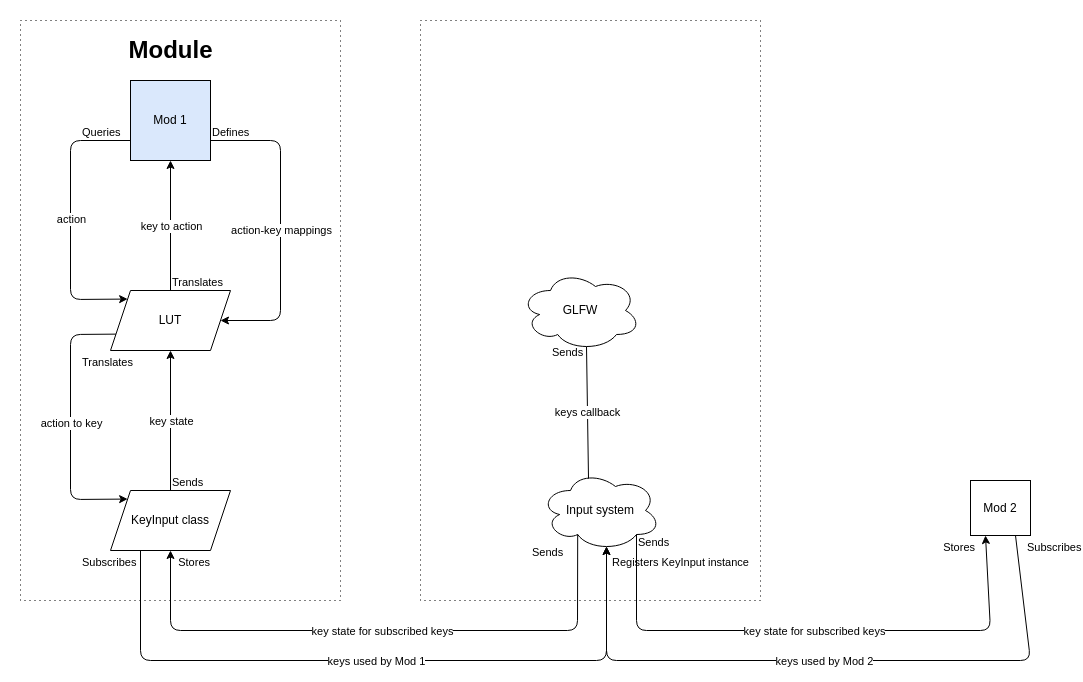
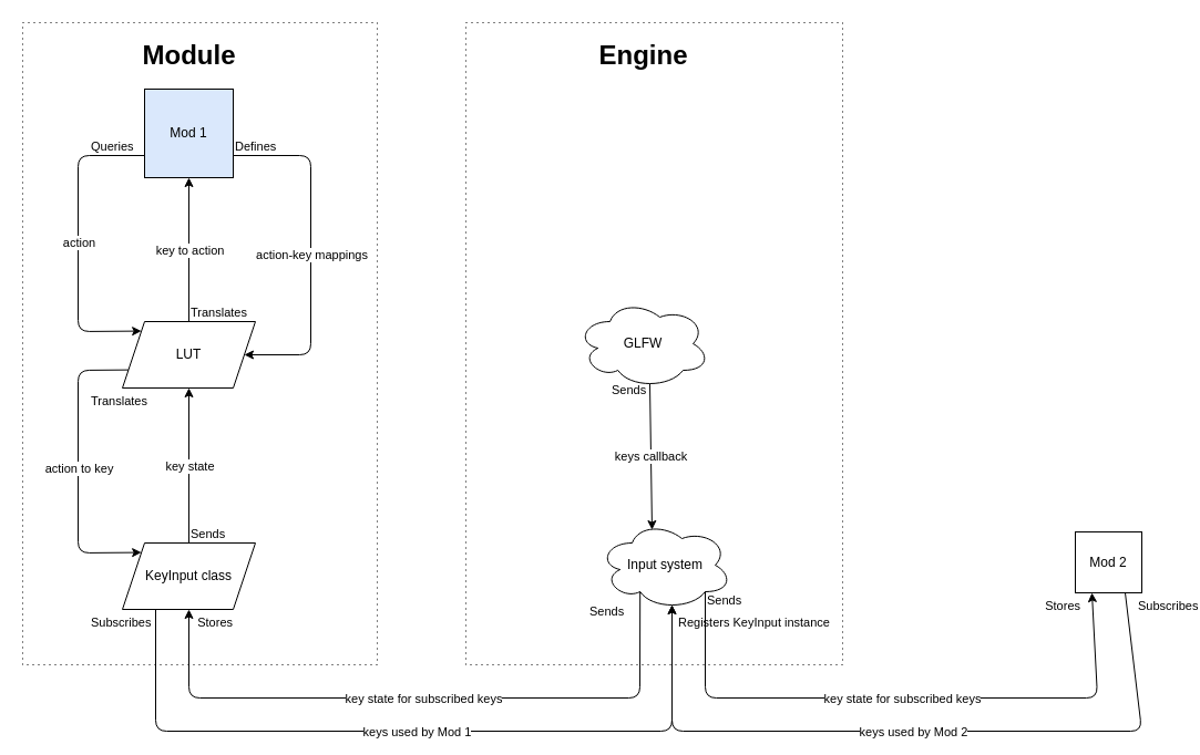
  <mxCell id="0" />
  <mxCell id="1" parent="0" />
  <mxCell id="2" value="" style="rounded=0;whiteSpace=wrap;html=1;fillColor=none;dashed=1;dashPattern=1 4;" vertex="1" parent="1"><mxGeometry x="420" y="20" width="340" height="580" as="geometry" /></mxCell>
  <mxCell id="3" value="" style="rounded=0;whiteSpace=wrap;html=1;fillColor=none;dashed=1;dashPattern=1 4;" vertex="1" parent="1"><mxGeometry x="20" y="20" width="320" height="580" as="geometry" /></mxCell>
  <mxCell id="4" value="Mod 1" style="whiteSpace=wrap;html=1;aspect=fixed;fontColor=#000000;fillColor=#dae8fc;" parent="1" vertex="1"><mxGeometry x="130" y="80" width="80" height="80" as="geometry" /></mxCell>
  <mxCell id="5" value="Input system" style="ellipse;shape=cloud;whiteSpace=wrap;html=1;" vertex="1" parent="1"><mxGeometry x="540" y="470" width="120" height="80" as="geometry" /></mxCell>
- <mxCell id="6" value="" style="endArrow=none;html=1;exitX=0.55;exitY=0.95;exitDx=0;exitDy=0;exitPerimeter=0;entryX=0.4;entryY=0.1;entryDx=0;entryDy=0;entryPerimeter=0;" edge="1" parent="1" source="28" target="5"><mxGeometry relative="1" as="geometry"><mxPoint x="450" y="575" as="sourcePoint" /><mxPoint x="610" y="575" as="targetPoint" /></mxGeometry></mxCell>
+ <mxCell id="6" value="" style="endArrow=classic;html=1;exitX=0.55;exitY=0.95;exitDx=0;exitDy=0;exitPerimeter=0;entryX=0.4;entryY=0.1;entryDx=0;entryDy=0;entryPerimeter=0;" edge="1" parent="1" source="28" target="5"><mxGeometry relative="1" as="geometry"><mxPoint x="450" y="575" as="sourcePoint" /><mxPoint x="610" y="575" as="targetPoint" /></mxGeometry></mxCell>
  <mxCell id="7" value="keys callback" style="edgeLabel;resizable=0;html=1;align=center;verticalAlign=middle;" connectable="0" vertex="1" parent="6"><mxGeometry relative="1" as="geometry" /></mxCell>
  <mxCell id="8" value="Sends" style="edgeLabel;resizable=0;html=1;align=left;verticalAlign=bottom;" connectable="0" vertex="1" parent="6"><mxGeometry x="-1" relative="1" as="geometry"><mxPoint x="-36" y="14" as="offset" /></mxGeometry></mxCell>
  <mxCell id="9" value="KeyInput class" style="shape=parallelogram;perimeter=parallelogramPerimeter;whiteSpace=wrap;html=1;fixedSize=1;" vertex="1" parent="1"><mxGeometry x="110" y="490" width="120" height="60" as="geometry" /></mxCell>
  <mxCell id="10" value="" style="endArrow=classic;html=1;exitX=0.5;exitY=0;exitDx=0;exitDy=0;entryX=0.5;entryY=1;entryDx=0;entryDy=0;" edge="1" parent="1" source="9" target="17"><mxGeometry relative="1" as="geometry"><mxPoint x="240" y="330" as="sourcePoint" /><mxPoint x="-90" y="520" as="targetPoint" /></mxGeometry></mxCell>
  <mxCell id="11" value="key state" style="edgeLabel;resizable=0;html=1;align=center;verticalAlign=middle;" connectable="0" vertex="1" parent="10"><mxGeometry relative="1" as="geometry" /></mxCell>
  <mxCell id="12" value="Sends" style="edgeLabel;resizable=0;html=1;align=left;verticalAlign=bottom;" connectable="0" vertex="1" parent="10"><mxGeometry x="-1" relative="1" as="geometry" /></mxCell>
  <mxCell id="13" value="Reads" style="edgeLabel;resizable=0;html=1;align=right;verticalAlign=bottom;" connectable="0" vertex="1" parent="10"><mxGeometry x="1" relative="1" as="geometry" /></mxCell>
  <mxCell id="14" value="" style="endArrow=classic;html=1;exitX=1;exitY=0.75;exitDx=0;exitDy=0;entryX=1;entryY=0.5;entryDx=0;entryDy=0;" edge="1" parent="1" source="4" target="17"><mxGeometry relative="1" as="geometry"><mxPoint x="220" y="130" as="sourcePoint" /><mxPoint x="290" y="410" as="targetPoint" /><Array as="points"><mxPoint x="280" y="140" /><mxPoint x="280" y="320" /></Array></mxGeometry></mxCell>
  <mxCell id="15" value="action-key mappings" style="edgeLabel;resizable=0;html=1;align=center;verticalAlign=middle;" connectable="0" vertex="1" parent="14"><mxGeometry relative="1" as="geometry"><mxPoint y="4" as="offset" /></mxGeometry></mxCell>
  <mxCell id="16" value="Defines" style="edgeLabel;resizable=0;html=1;align=left;verticalAlign=bottom;" connectable="0" vertex="1" parent="14"><mxGeometry x="-1" relative="1" as="geometry" /></mxCell>
  <mxCell id="17" value="LUT" style="shape=parallelogram;perimeter=parallelogramPerimeter;whiteSpace=wrap;html=1;fixedSize=1;" vertex="1" parent="1"><mxGeometry x="110" y="290" width="120" height="60" as="geometry" /></mxCell>
  <mxCell id="18" value="" style="endArrow=classic;html=1;exitX=0.5;exitY=0;exitDx=0;exitDy=0;entryX=0.5;entryY=1;entryDx=0;entryDy=0;" edge="1" parent="1" source="17" target="4"><mxGeometry relative="1" as="geometry"><mxPoint x="100" y="280" as="sourcePoint" /><mxPoint x="110" y="320" as="targetPoint" /></mxGeometry></mxCell>
  <mxCell id="19" value="key to action" style="edgeLabel;resizable=0;html=1;align=center;verticalAlign=middle;" connectable="0" vertex="1" parent="18"><mxGeometry relative="1" as="geometry" /></mxCell>
  <mxCell id="20" value="Translates" style="edgeLabel;resizable=0;html=1;align=left;verticalAlign=bottom;" connectable="0" vertex="1" parent="18"><mxGeometry x="-1" relative="1" as="geometry" /></mxCell>
  <mxCell id="21" value="" style="endArrow=classic;html=1;exitX=0;exitY=0.75;exitDx=0;exitDy=0;entryX=0;entryY=0;entryDx=0;entryDy=0;" edge="1" parent="1" source="4" target="17"><mxGeometry relative="1" as="geometry"><mxPoint x="-80" y="330" as="sourcePoint" /><mxPoint x="80" y="330" as="targetPoint" /><Array as="points"><mxPoint x="70" y="140" /><mxPoint x="70" y="299" /></Array></mxGeometry></mxCell>
  <mxCell id="22" value="action" style="edgeLabel;resizable=0;html=1;align=center;verticalAlign=middle;" connectable="0" vertex="1" parent="21"><mxGeometry relative="1" as="geometry" /></mxCell>
  <mxCell id="23" value="Queries" style="edgeLabel;resizable=0;html=1;align=left;verticalAlign=bottom;" connectable="0" vertex="1" parent="21"><mxGeometry x="-1" relative="1" as="geometry"><mxPoint x="-50" as="offset" /></mxGeometry></mxCell>
  <mxCell id="24" value="" style="endArrow=classic;html=1;exitX=0.25;exitY=1;exitDx=0;exitDy=0;entryX=0.55;entryY=0.95;entryDx=0;entryDy=0;entryPerimeter=0;" edge="1" parent="1" source="9" target="5"><mxGeometry relative="1" as="geometry"><mxPoint x="170" y="650" as="sourcePoint" /><mxPoint x="700" y="630" as="targetPoint" /><Array as="points"><mxPoint x="140" y="660" /><mxPoint x="606" y="660" /></Array></mxGeometry></mxCell>
  <mxCell id="25" value="keys used by Mod 1" style="edgeLabel;resizable=0;html=1;align=center;verticalAlign=middle;" connectable="0" vertex="1" parent="24"><mxGeometry relative="1" as="geometry" /></mxCell>
  <mxCell id="26" value="Subscribes" style="edgeLabel;resizable=0;html=1;align=left;verticalAlign=bottom;" connectable="0" vertex="1" parent="24"><mxGeometry x="-1" relative="1" as="geometry"><mxPoint x="-60" y="20" as="offset" /></mxGeometry></mxCell>
  <mxCell id="27" value="Registers KeyInput instance" style="edgeLabel;resizable=0;html=1;align=left;verticalAlign=bottom;" connectable="0" vertex="1" parent="1"><mxGeometry x="610" y="570" as="geometry" /></mxCell>
  <mxCell id="28" value="GLFW" style="ellipse;shape=cloud;whiteSpace=wrap;html=1;" vertex="1" parent="1"><mxGeometry x="520" y="270" width="120" height="80" as="geometry" /></mxCell>
+ <mxCell id="29" value="Engine" style="text;strokeColor=none;fillColor=none;html=1;fontSize=24;fontStyle=1;verticalAlign=middle;align=center;" vertex="1" parent="1"><mxGeometry x="530" y="30" width="100" height="40" as="geometry" /></mxCell>
  <mxCell id="30" value="Module" style="text;strokeColor=none;fillColor=none;html=1;fontSize=24;fontStyle=1;verticalAlign=middle;align=center;" vertex="1" parent="1"><mxGeometry x="120" y="30" width="100" height="40" as="geometry" /></mxCell>
  <mxCell id="31" value="" style="endArrow=classic;html=1;exitX=0.31;exitY=0.8;exitDx=0;exitDy=0;exitPerimeter=0;entryX=0.5;entryY=1;entryDx=0;entryDy=0;" edge="1" parent="1" source="5" target="9"><mxGeometry relative="1" as="geometry"><mxPoint x="400" y="700" as="sourcePoint" /><mxPoint x="560" y="700" as="targetPoint" /><Array as="points"><mxPoint x="577" y="630" /><mxPoint x="170" y="630" /></Array></mxGeometry></mxCell>
  <mxCell id="32" value="key state for subscribed keys" style="edgeLabel;resizable=0;html=1;align=center;verticalAlign=middle;dashed=1;dashPattern=1 4;fillColor=none;" connectable="0" vertex="1" parent="31"><mxGeometry relative="1" as="geometry" /></mxCell>
  <mxCell id="33" value="Sends" style="edgeLabel;resizable=0;html=1;align=left;verticalAlign=bottom;dashed=1;dashPattern=1 4;fillColor=none;" connectable="0" vertex="1" parent="31"><mxGeometry x="-1" relative="1" as="geometry"><mxPoint x="-47" y="26" as="offset" /></mxGeometry></mxCell>
  <mxCell id="34" value="Stores" style="edgeLabel;resizable=0;html=1;align=right;verticalAlign=bottom;dashed=1;dashPattern=1 4;fillColor=none;" connectable="0" vertex="1" parent="31"><mxGeometry x="1" relative="1" as="geometry"><mxPoint x="40" y="20" as="offset" /></mxGeometry></mxCell>
  <mxCell id="35" value="" style="endArrow=classic;html=1;exitX=0;exitY=0.75;exitDx=0;exitDy=0;entryX=0;entryY=0;entryDx=0;entryDy=0;" edge="1" parent="1" source="17" target="9"><mxGeometry relative="1" as="geometry"><mxPoint x="0" y="440" as="sourcePoint" /><mxPoint x="160" y="440" as="targetPoint" /><Array as="points"><mxPoint x="70" y="334" /><mxPoint x="70" y="499" /></Array></mxGeometry></mxCell>
  <mxCell id="36" value="action to key" style="edgeLabel;resizable=0;html=1;align=center;verticalAlign=middle;dashed=1;dashPattern=1 4;fillColor=none;" connectable="0" vertex="1" parent="35"><mxGeometry relative="1" as="geometry" /></mxCell>
  <mxCell id="37" value="Translates" style="edgeLabel;resizable=0;html=1;align=left;verticalAlign=bottom;dashed=1;dashPattern=1 4;fillColor=none;" connectable="0" vertex="1" parent="35"><mxGeometry x="-1" relative="1" as="geometry"><mxPoint x="-35" y="36" as="offset" /></mxGeometry></mxCell>
  <mxCell id="38" value="Mod 2" style="whiteSpace=wrap;html=1;aspect=fixed;fontColor=#000000;fillColor=#FFFFFF;" vertex="1" parent="1"><mxGeometry x="970" y="480" width="60" height="55" as="geometry" /></mxCell>
  <mxCell id="39" value="" style="endArrow=classic;html=1;exitX=0.75;exitY=1;exitDx=0;exitDy=0;entryX=0.55;entryY=0.95;entryDx=0;entryDy=0;entryPerimeter=0;" edge="1" parent="1" source="38" target="5"><mxGeometry relative="1" as="geometry"><mxPoint x="1150" y="620" as="sourcePoint" /><mxPoint x="1310" y="620" as="targetPoint" /><Array as="points"><mxPoint x="1030" y="660" /><mxPoint x="606" y="660" /></Array></mxGeometry></mxCell>
  <mxCell id="40" value="keys used by Mod 2" style="edgeLabel;resizable=0;html=1;align=center;verticalAlign=middle;dashed=1;dashPattern=1 4;fillColor=none;" connectable="0" vertex="1" parent="39"><mxGeometry relative="1" as="geometry" /></mxCell>
  <mxCell id="41" value="Subscribes" style="edgeLabel;resizable=0;html=1;align=left;verticalAlign=bottom;dashed=1;dashPattern=1 4;fillColor=none;" connectable="0" vertex="1" parent="39"><mxGeometry x="-1" relative="1" as="geometry"><mxPoint x="10" y="20" as="offset" /></mxGeometry></mxCell>
  <mxCell id="42" value="" style="endArrow=classic;html=1;exitX=0.8;exitY=0.8;exitDx=0;exitDy=0;exitPerimeter=0;entryX=0.25;entryY=1;entryDx=0;entryDy=0;" edge="1" parent="1" source="5" target="38"><mxGeometry relative="1" as="geometry"><mxPoint x="880" y="720" as="sourcePoint" /><mxPoint x="1040" y="720" as="targetPoint" /><Array as="points"><mxPoint x="636" y="630" /><mxPoint x="990" y="630" /></Array></mxGeometry></mxCell>
  <mxCell id="43" value="key state for subscribed keys" style="edgeLabel;resizable=0;html=1;align=center;verticalAlign=middle;dashed=1;dashPattern=1 4;fillColor=none;" connectable="0" vertex="1" parent="42"><mxGeometry relative="1" as="geometry" /></mxCell>
  <mxCell id="44" value="Sends" style="edgeLabel;resizable=0;html=1;align=left;verticalAlign=bottom;dashed=1;dashPattern=1 4;fillColor=none;" connectable="0" vertex="1" parent="42"><mxGeometry x="-1" relative="1" as="geometry"><mxPoint y="16" as="offset" /></mxGeometry></mxCell>
  <mxCell id="45" value="Stores" style="edgeLabel;resizable=0;html=1;align=right;verticalAlign=bottom;dashed=1;dashPattern=1 4;fillColor=none;" connectable="0" vertex="1" parent="42"><mxGeometry x="1" relative="1" as="geometry"><mxPoint x="-10" y="20" as="offset" /></mxGeometry></mxCell>
